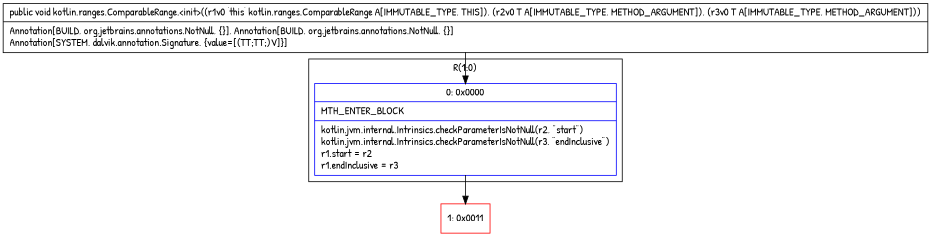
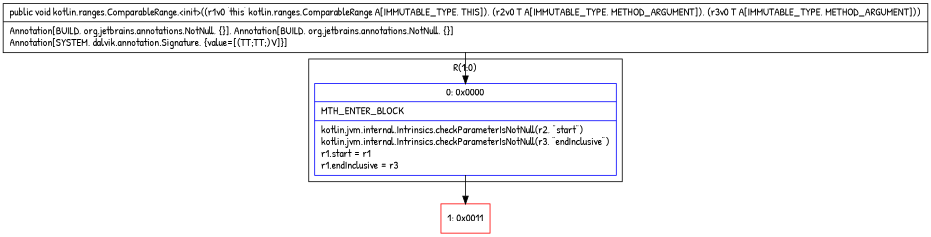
  digraph {
    fontname="Patrick Hand"
    node [shape=record fontname="Patrick Hand"]
    edge [fontname="Patrick Hand"]
-   n1 [color=blue label="{0\:\ 0x0000|MTH_ENTER_BLOCK\l|kotlin.jvm.internal.Intrinsics.checkParameterIsNotNull(r2, \"start\")\lkotlin.jvm.internal.Intrinsics.checkParameterIsNotNull(r3, \"endInclusive\")\lr1.start = r2\lr1.endInclusive = r3\l}"]
+   n1 [color=blue label="{0\:\ 0x0000|MTH_ENTER_BLOCK\l|kotlin.jvm.internal.Intrinsics.checkParameterIsNotNull(r2, \"start\")\lkotlin.jvm.internal.Intrinsics.checkParameterIsNotNull(r3, \"endInclusive\")\lr1.start = r1\lr1.endInclusive = r3\l}"]
    n2 [color=red label="{1\:\ 0x0011}"]
    n3 [label="{public void kotlin.ranges.ComparableRange.\<init\>((r1v0 'this' kotlin.ranges.ComparableRange A[IMMUTABLE_TYPE, THIS]), (r2v0 T A[IMMUTABLE_TYPE, METHOD_ARGUMENT]), (r3v0 T A[IMMUTABLE_TYPE, METHOD_ARGUMENT]))  | Annotation[BUILD, org.jetbrains.annotations.NotNull, \{\}], Annotation[BUILD, org.jetbrains.annotations.NotNull, \{\}]\lAnnotation[SYSTEM, dalvik.annotation.Signature, \{value=[(TT;TT;)V]\}]\l}"]
    subgraph cluster_1 {
      label="R(1:0)"
      n1
    }
    n1 -> n2
    n3 -> n1
  }
